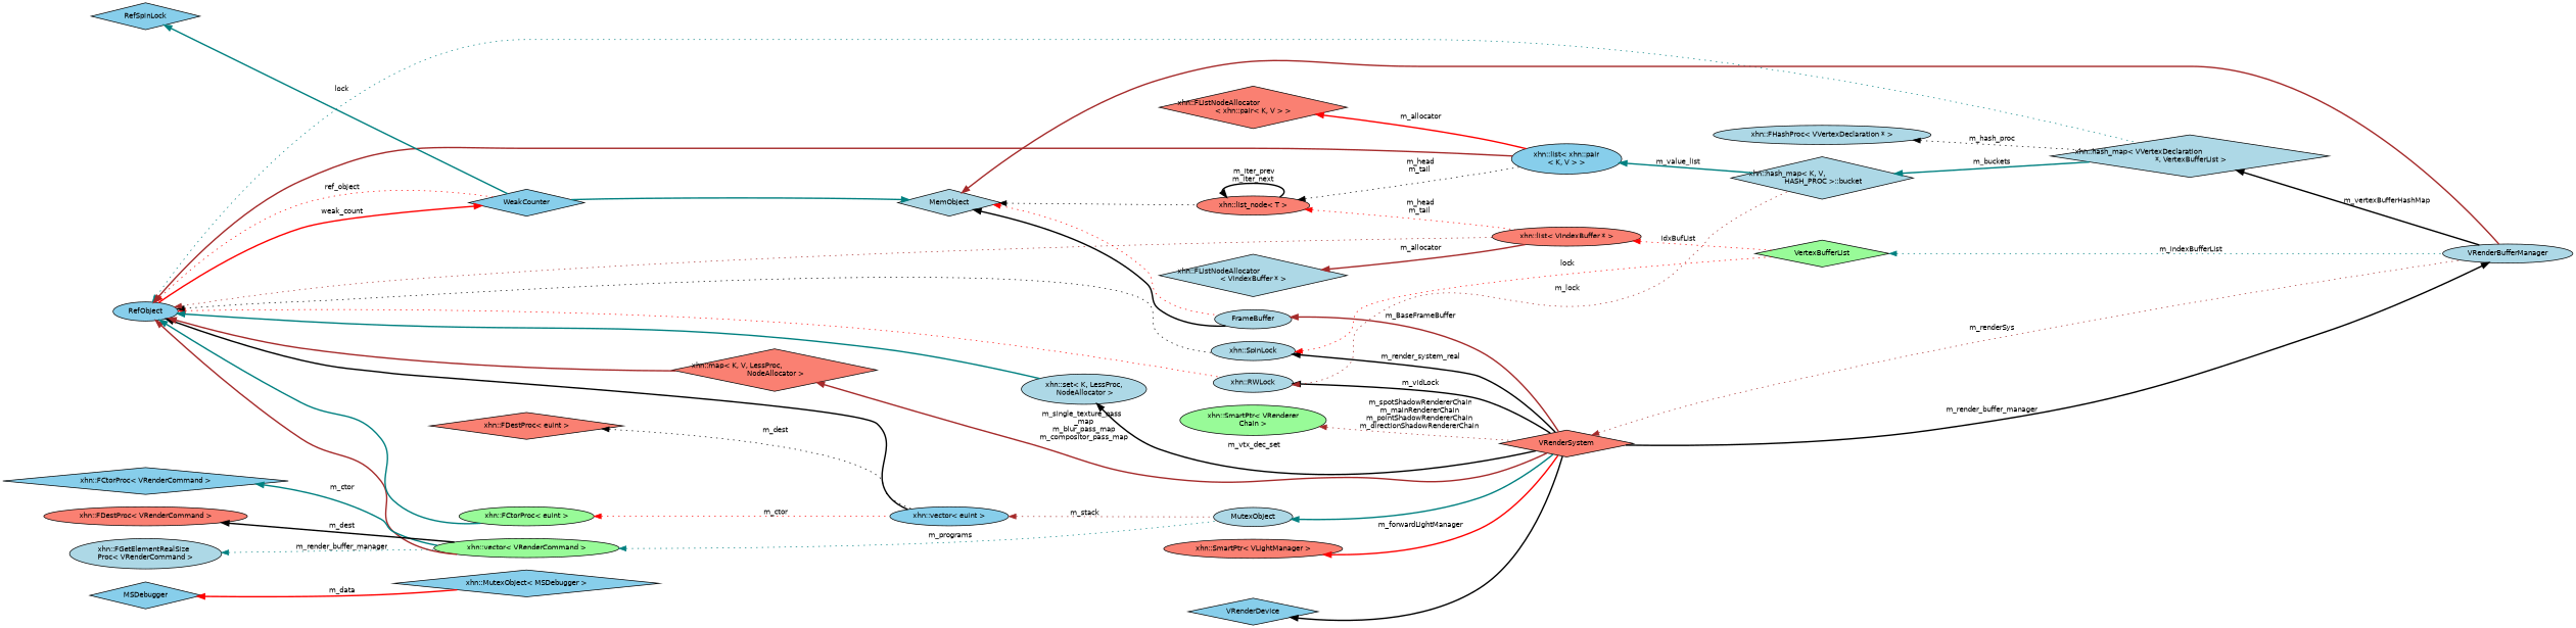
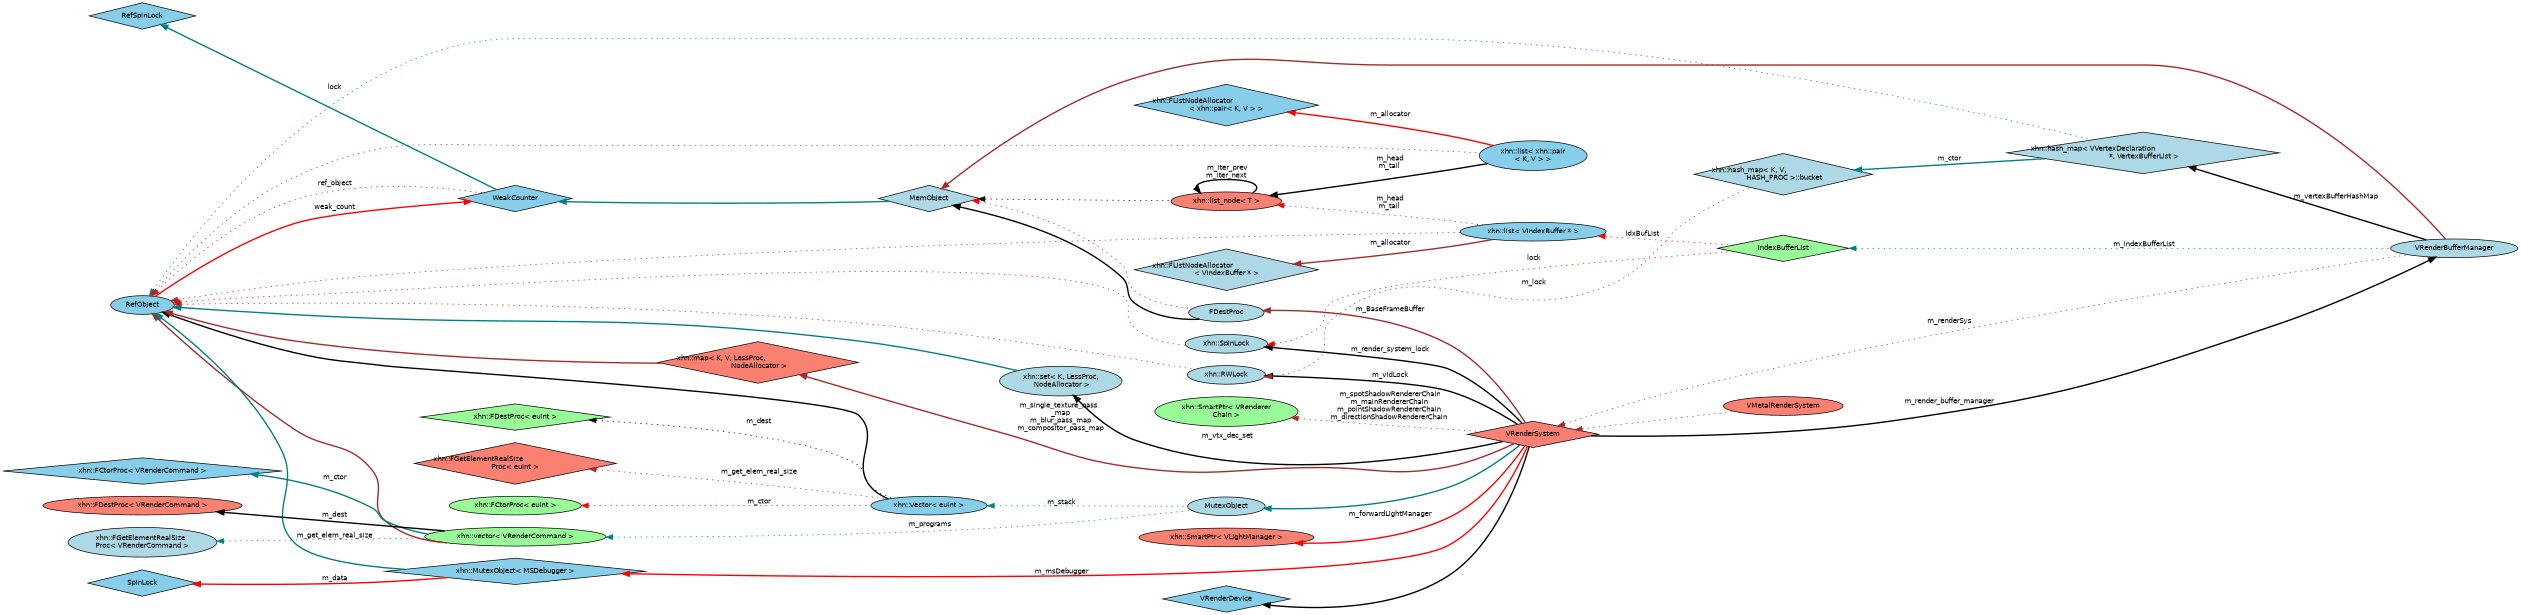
  digraph {
    rankdir=LR
    node [color=black fillcolor=lightblue fontname=Helvetica fontsize=10 shape=ellipse style=filled]
    edge [color=brown dir=back fontname=Helvetica fontsize=10 labelfontname=Helvetica labelfontsize=10 style=bold]
+   n1 [fillcolor=salmon fontcolor=black height=0.2 label=VMetalRenderSystem width=0.4]
    n2 [fillcolor=salmon height=0.2 label=VRenderSystem shape=diamond width=0.4]
    n3 [height=0.2 label=VRenderBufferManager width=0.4]
    n4 [height=0.2 label=MutexObject width=0.4]
    n5 [fillcolor=palegreen height=0.2 label="xhn::vector\< VRenderCommand \>" width=0.4]
    n6 [fillcolor=skyblue height=0.2 label=RefObject width=0.4]
    n7 [fillcolor=skyblue height=0.2 label=WeakCounter shape=diamond width=0.4]
    n8 [fillcolor=skyblue height=0.2 label="xhn::vector\< euint \>" width=0.4]
    n9 [height=0.2 label="xhn::RWLock" width=0.4]
    n10 [height=0.2 label="xhn::hash_map\< VVertexDeclaration\l *, VertexBufferList \>" shape=diamond width=0.4]
    n11 [fillcolor=skyblue height=0.2 label="xhn::list\< xhn::pair\l\< K, V \> \>" width=0.4]
    n12 [height=0.2 label="xhn::SpinLock" width=0.4]
-   n13 [fillcolor=salmon height=0.2 label="xhn::list\< VIndexBuffer * \>" width=0.4]
+   n13 [fillcolor=skyblue height=0.2 label="xhn::list\< VIndexBuffer * \>" width=0.4]
    n14 [fillcolor=skyblue height=0.2 label="xhn::MutexObject\< MSDebugger \>" shape=diamond width=0.4]
    n15 [fillcolor=salmon height=0.2 label="xhn::map\< K, V, LessProc,\l NodeAllocator \>" shape=diamond width=0.4]
    n16 [height=0.2 label="xhn::set\< K, LessProc,\l NodeAllocator \>" width=0.4]
    n17 [height=0.2 label="xhn::hash_map\< K, V,\l HASH_PROC \>::bucket" shape=diamond width=0.4]
-   n18 [fillcolor=palegreen height=0.2 label=VertexBufferList shape=diamond width=0.4]
+   n18 [fillcolor=palegreen height=0.2 label=IndexBufferList shape=diamond width=0.4]
    n19 [height=0.2 label=MemObject shape=diamond width=0.4]
    n20 [fillcolor=salmon height=0.2 label="xhn::list_node\< T \>" width=0.4]
-   n21 [height=0.2 label=FrameBuffer width=0.4]
+   n21 [height=0.2 label=FDestProc width=0.4]
    n22 [fillcolor=skyblue height=0.2 label=RefSpinLock shape=diamond width=0.4]
    n23 [fillcolor=skyblue height=0.2 label="xhn::FCtorProc\< VRenderCommand \>" shape=diamond width=0.4]
    n24 [fillcolor=salmon height=0.2 label="xhn::FDestProc\< VRenderCommand \>" width=0.4]
    n25 [height=0.2 label="xhn::FGetElementRealSize\lProc\< VRenderCommand \>" width=0.4]
+   n26 [fillcolor=salmon height=0.2 label="xhn::FGetElementRealSize\lProc\< euint \>" shape=diamond width=0.4]
    n27 [fillcolor=palegreen height=0.2 label="xhn::FCtorProc\< euint \>" width=0.4]
-   n28 [fillcolor=salmon height=0.2 label="xhn::FDestProc\< euint \>" shape=diamond width=0.4]
+   n28 [fillcolor=palegreen height=0.2 label="xhn::FDestProc\< euint \>" shape=diamond width=0.4]
    n29 [fillcolor=skyblue height=0.2 label=VRenderDevice shape=diamond width=0.4]
-   n30 [height=0.2 label="xhn::FHashProc\< VVertexDeclaration * \>" width=0.4]
-   n31 [fillcolor=salmon height=0.2 label="xhn::FListNodeAllocator\l\< xhn::pair\< K, V \> \>" shape=diamond width=0.4]
+   n31 [fillcolor=skyblue height=0.2 label="xhn::FListNodeAllocator\l\< xhn::pair\< K, V \> \>" shape=diamond width=0.4]
    n32 [height=0.2 label="xhn::FListNodeAllocator\l\< VIndexBuffer * \>" shape=diamond width=0.4]
-   n33 [fillcolor=skyblue height=0.2 label=MSDebugger shape=diamond width=0.4]
+   n33 [fillcolor=skyblue height=0.2 label=SpinLock shape=diamond width=0.4]
    n34 [fillcolor=palegreen height=0.2 label="xhn::SmartPtr\< VRenderer\lChain \>" width=0.4]
    n35 [fillcolor=salmon height=0.2 label="xhn::SmartPtr\< VLightManager \>" width=0.4]
+   n2 -> n1 [style=dotted]
    n2 -> n3 [label=" m_renderSys" style=dotted]
    n3 -> n2 [color=black label=" m_render_buffer_manager"]
    n4 -> n2 [color=teal]
    n5 -> n4 [color=teal label=" m_programs" style=dotted]
    n6 -> n5
    n6 -> n7 [color=red label=" ref_object" style=dotted]
    n6 -> n8 [color=black]
    n6 -> n9 [color=red style=dotted]
    n6 -> n10 [color=teal style=dotted]
-   n6 -> n11
-   n6 -> n12 [color=black style=dotted]
+   n6 -> n11 [style=dotted]
+   n6 -> n12 [color=red style=dotted]
    n6 -> n13 [style=dotted]
-   n6 -> n27 [color=teal]
+   n6 -> n14 [color=teal]
    n6 -> n15
    n6 -> n16 [color=teal]
    n7 -> n6 [color=red label=" weak_count"]
-   n8 -> n4 [label=" m_stack" style=dotted]
+   n8 -> n4 [color=teal label=" m_stack" style=dotted]
    n9 -> n2 [color=black label=" m_vidLock"]
    n9 -> n17 [label=" m_lock" style=dotted]
    n10 -> n3 [color=black label=" m_vertexBufferHashMap"]
-   n11 -> n17 [color=teal label=" m_value_list"]
-   n12 -> n2 [color=black label=" m_render_system_real"]
+   n12 -> n2 [color=black label=" m_render_system_lock"]
    n12 -> n18 [color=red label=" lock" style=dotted]
    n13 -> n18 [color=red label=" idxBufList" style=dotted]
+   n14 -> n2 [color=red label=" m_msDebugger"]
    n15 -> n2 [label=" m_single_texture_pass\l_map\nm_blur_pass_map\nm_compositor_pass_map"]
    n16 -> n2 [color=black label=" m_vtx_dec_set"]
-   n17 -> n10 [color=teal label=" m_buckets"]
+   n17 -> n10 [color=teal label=" m_ctor"]
    n18 -> n3 [color=teal label=" m_indexBufferList" style=dotted]
    n19 -> n3
-   n19 -> n7 [color=teal]
+   n7 -> n19 [color=teal]
    n19 -> n20 [color=black style=dotted]
    n19 -> n21 [color=black]
    n19 -> n21 [color=red style=dotted]
-   n20 -> n11 [color=black label=" m_head\nm_tail" style=dotted]
+   n20 -> n11 [color=black label=" m_head\nm_tail"]
    n20 -> n13 [color=red label=" m_head\nm_tail" style=dotted]
    n20 -> n20 [color=black label=" m_iter_prev\nm_iter_next"]
    n21 -> n2 [label=" m_BaseFrameBuffer"]
    n22 -> n7 [color=teal label=" lock"]
    n23 -> n5 [color=teal label=" m_ctor"]
    n24 -> n5 [color=black label=" m_dest"]
-   n25 -> n5 [color=teal label=" m_render_buffer_manager" style=dotted]
+   n25 -> n5 [color=teal label=" m_get_elem_real_size" style=dotted]
+   n26 -> n8 [label=" m_get_elem_real_size" style=dotted]
    n27 -> n8 [color=red label=" m_ctor" style=dotted]
    n28 -> n8 [color=black label=" m_dest" style=dotted]
    n29 -> n2 [color=black]
-   n30 -> n10 [color=black label=" m_hash_proc" style=dotted]
    n31 -> n11 [color=red label=" m_allocator"]
    n32 -> n13 [label=" m_allocator"]
    n33 -> n14 [color=red label=" m_data"]
    n34 -> n2 [label=" m_spotShadowRendererChain\nm_mainRendererChain\nm_pointShadowRendererChain\nm_directionShadowRendererChain" style=dotted]
    n35 -> n2 [color=red label=" m_forwardLightManager"]
  }
